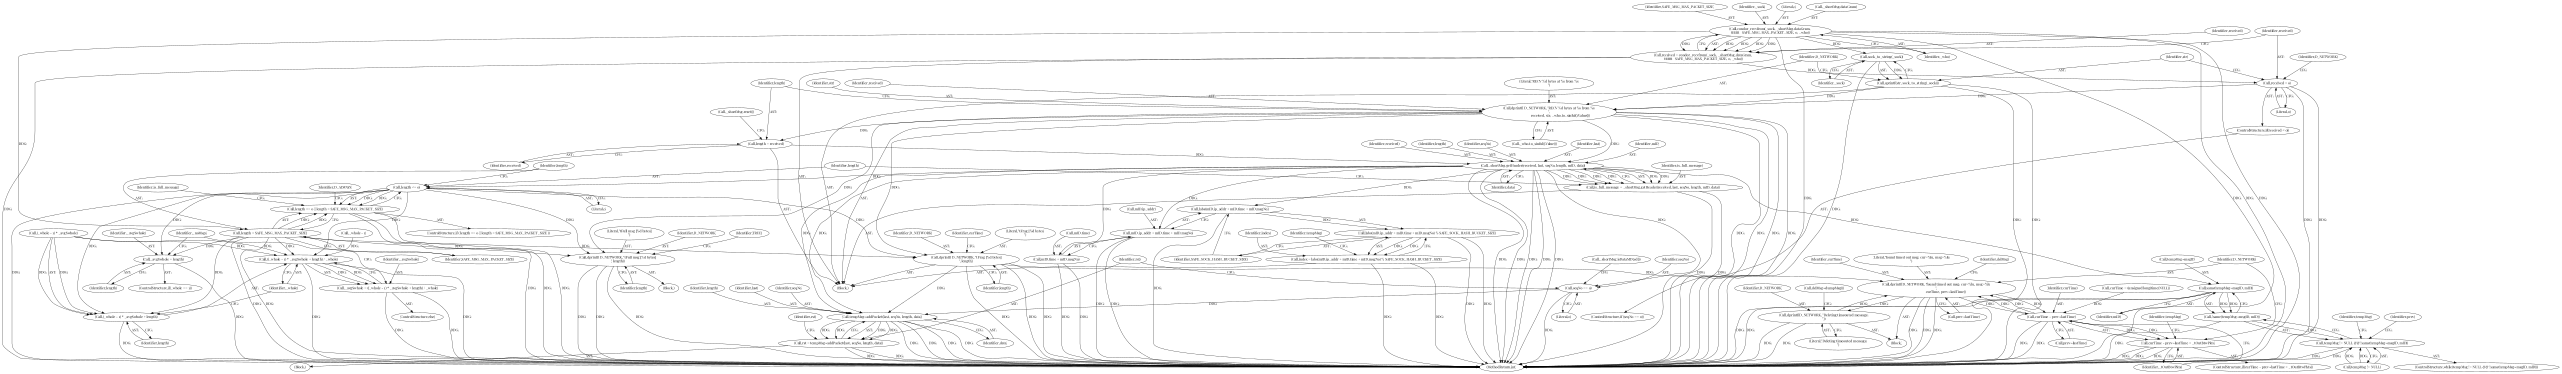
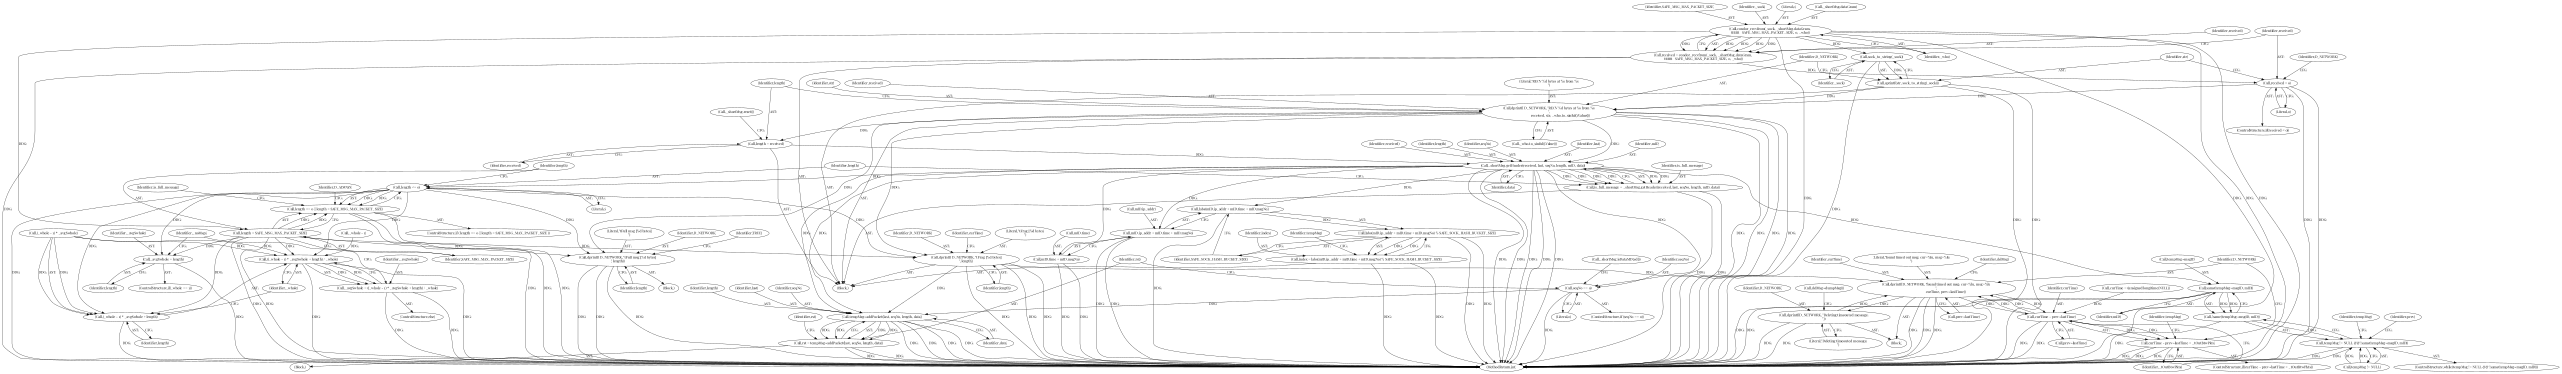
  digraph {
    fontname="Playfair Display"
    node [fontname="Playfair Display"]
    edge [fontname="Playfair Display"]
    n1 [label="(Call,condor_recvfrom(_sock, _shortMsg.dataGram, \n\t\t\t\t\t\t\t   SAFE_MSG_MAX_PACKET_SIZE, 0, _who))"]
    n2 [label="(Call,received = condor_recvfrom(_sock, _shortMsg.dataGram, \n\t\t\t\t\t\t\t   SAFE_MSG_MAX_PACKET_SIZE, 0, _who))"]
    n3 [label="(Call,length > SAFE_MSG_MAX_PACKET_SIZE)"]
    n4 [label="(Call,sock_to_string(_sock))"]
    n5 [label="(Identifier,_who)"]
    n6 [label="(MethodReturn,int)"]
    n7 [label="(Call,received < 0)"]
    n8 [label="(Block,)"]
    n9 [label="(Call,dprintf( D_NETWORK, \"\tFull msg [%d bytes]\n\", length))"]
    n10 [label="(Call,dprintf( D_NETWORK, \"\tFrag [%d bytes]\n\", length))"]
    n11 [label="(Call,length <= 0 || length > SAFE_MSG_MAX_PACKET_SIZE)"]
    n12 [label="(Call,_avgSwhole = length)"]
    n13 [label="(Call,((_whole - 1) * _avgSwhole + length) / _whole)"]
    n14 [label="(Call,(_whole - 1) * _avgSwhole + length)"]
    n15 [label="(Identifier,SAFE_MSG_MAX_PACKET_SIZE)"]
    n16 [label="(Call,sprintf(str, sock_to_string(_sock)))"]
    n17 [label="(Identifier,_sock)"]
    n18 [label="(Call,dprintf( D_NETWORK, \"RECV %d bytes at %s from %s\n\",\n                         received, str, _who.to_sinful().Value()))"]
    n19 [label="(ControlStructure,if(received < 0))"]
    n20 [label="(Literal,0)"]
    n21 [label="(Call,length = received)"]
    n22 [label="(Call,_shortMsg.getHeader(received, last, seqNo, length, mID, data))"]
    n23 [label="(Call,_who.to_sinful().Value())"]
    n24 [label="(Identifier,received)"]
    n25 [label="(Call,is_full_message = _shortMsg.getHeader(received, last, seqNo, length, mID, data))"]
    n26 [label="(Call,length <= 0)"]
    n27 [label="(Call,tempMsg->addPacket(last, seqNo, length, data))"]
    n28 [label="(Call,labs(mID.ip_addr + mID.time + mID.msgNo))"]
    n29 [label="(Call,mID.ip_addr + mID.time + mID.msgNo)"]
    n30 [label="(Call,mID.time + mID.msgNo)"]
    n31 [label="(Call,same(tempMsg->msgID, mID))"]
    n32 [label="(Call,seqNo == 0)"]
    n33 [label="(Identifier,data)"]
    n34 [label="(Identifier,length)"]
    n35 [label="(Block,)"]
    n36 [label="(Call,dprintf(D_NETWORK, \"found timed out msg: cur=%lu, msg=%lu\n\",\n                    curTime, prev->lastTime))"]
    n37 [label="(Identifier,length)"]
    n38 [label="(Literal,0)"]
    n39 [label="(Call,rst = tempMsg->addPacket(last, seqNo, length, data))"]
    n40 [label="(Identifier,data)"]
    n41 [label="(Call,labs(mID.ip_addr + mID.time + mID.msgNo) % SAFE_SOCK_HASH_BUCKET_SIZE)"]
    n42 [label="(Call,!same(tempMsg->msgID, mID))"]
    n43 [label="(Identifier,mID)"]
    n44 [label="(Literal,0)"]
    n45 [label="(ControlStructure,if (seqNo == 0))"]
    n46 [label="(ControlStructure,if ( length <= 0 || length > SAFE_MSG_MAX_PACKET_SIZE ))"]
    n47 [label="(Identifier,length)"]
    n48 [label="(ControlStructure,if(_whole == 1))"]
    n49 [label="(Call,_avgSwhole = ((_whole - 1) * _avgSwhole + length) / _whole)"]
    n50 [label="(Identifier,_whole)"]
    n51 [label="(Identifier,length)"]
    n52 [label="(ControlStructure,else)"]
    n53 [label="(Call,curTime - prev->lastTime)"]
    n54 [label="(Call,dprintf(D_NETWORK, \"Deleting timeouted message:\n\"))"]
    n55 [label="(Block,)"]
    n56 [label="(Call,prev->lastTime)"]
    n57 [label="(Call,curTime - prev->lastTime > _tOutBtwPkts)"]
    n58 [label="(Call,prev->lastTime)"]
    n59 [label="(Literal,\"Deleting timeouted message:\n\")"]
    n60 [label="(Identifier,_tOutBtwPkts)"]
    n61 [label="(ControlStructure,if(curTime - prev->lastTime > _tOutBtwPkts))"]
    n62 [label="(Block,)"]
    n63 [label="(Call,index = labs(mID.ip_addr + mID.time + mID.msgNo) % SAFE_SOCK_HASH_BUCKET_SIZE)"]
    n64 [label="(Identifier,SAFE_SOCK_HASH_BUCKET_SIZE)"]
    n65 [label="(Call,tempMsg != NULL && !same(tempMsg->msgID, mID))"]
    n66 [label="(ControlStructure,while(tempMsg != NULL && !same(tempMsg->msgID, mID)))"]
    n67 [label="(Call,tempMsg != NULL)"]
    n68 [label="(Identifier,length)"]
    n69 [label="(Identifier,length)"]
    n70 [label="(Identifier,curTime)"]
    n71 [label="(Identifier,str)"]
    n72 [label="(Identifier,SAFE_MSG_MAX_PACKET_SIZE)"]
    n73 [label="(Identifier,D_ALWAYS)"]
    n74 [label="(Identifier,_avgSwhole)"]
    n75 [label="(Identifier,seqNo)"]
    n76 [label="(Call,mID.time)"]
    n77 [label="(Identifier,seqNo)"]
    n78 [label="(Call,_whole - 1)"]
    n79 [label="(Identifier,D_NETWORK)"]
    n80 [label="(Identifier,index)"]
    n81 [label="(Identifier,rst)"]
    n82 [label="(Identifier,received)"]
    n83 [label="(Call,tempMsg->msgID)"]
    n84 [label="(Literal,\"RECV %d bytes at %s from %s\n\")"]
    n85 [label="(Identifier,last)"]
    n86 [label="(Identifier,tempMsg)"]
    n87 [label="(Identifier,length)"]
    n88 [label="(Identifier,D_NETWORK)"]
    n89 [label="(Identifier,is_full_message)"]
    n90 [label="(Identifier,curTime)"]
    n91 [label="(Identifier,_sock)"]
    n92 [label="(Identifier,_noMsgs)"]
    n93 [label="(Identifier,tempMsg)"]
    n94 [label="(Call,_shortMsg.reset())"]
    n95 [label="(Identifier,prev)"]
    n96 [label="(Identifier,rst)"]
    n97 [label="(Identifier,delMsg)"]
    n98 [label="(Call,_shortMsg.isDataMD5ed())"]
    n99 [label="(Identifier,curTime)"]
    n100 [label="(Literal,0)"]
    n101 [label="(Identifier,mID)"]
    n102 [label="(Call,mID.ip_addr)"]
    n103 [label="(Identifier,str)"]
    n104 [label="(Identifier,D_NETWORK)"]
    n105 [label="(Identifier,length)"]
    n106 [label="(Identifier,_avgSwhole)"]
    n107 [label="(Identifier,length)"]
    n108 [label="(Identifier,D_NETWORK)"]
    n109 [label="(Identifier,TRUE)"]
    n110 [label="(Identifier,received)"]
    n111 [label="(Identifier,last)"]
    n112 [label="(Identifier,received)"]
    n113 [label="(Identifier,seqNo)"]
    n114 [label="(Call,_shortMsg.dataGram)"]
    n115 [label="(Identifier,received)"]
    n116 [label="(Identifier,D_NETWORK)"]
    n117 [label="(Literal,\"found timed out msg: cur=%lu, msg=%lu\n\")"]
    n118 [label="(Call,delMsg->dumpMsg())"]
    n119 [label="(Identifier,tempMsg)"]
    n120 [label="(Literal,\"\tFrag [%d bytes]\n\")"]
    n121 [label="(Literal,\"\tFull msg [%d bytes]\n\")"]
    n122 [label="(Call,(_whole - 1) * _avgSwhole)"]
    n123 [label="(Call,curTime = (unsigned long)time(NULL))"]
    n124 [label="(Identifier,D_NETWORK)"]
    n125 [label="(Identifier,is_full_message)"]
    n1 -> n2 [label="AST: "]
    n1 -> n2 [label="DDG: "]
    n1 -> n2 [label="DDG: "]
    n1 -> n2 [label="DDG: "]
    n1 -> n2 [label="DDG: "]
    n1 -> n2 [label="DDG: "]
    n1 -> n3 [label="DDG: "]
    n1 -> n4 [label="DDG: "]
    n1 -> n5 [label="CFG: "]
    n1 -> n6 [label="DDG: "]
    n1 -> n6 [label="DDG: "]
    n1 -> n6 [label="DDG: "]
    n1 -> n6 [label="DDG: "]
    n2 -> n1 [label="CFG: "]
    n2 -> n6 [label="DDG: "]
    n2 -> n7 [label="DDG: "]
    n2 -> n8 [label="AST: "]
    n3 -> n6 [label="DDG: "]
    n3 -> n6 [label="DDG: "]
    n3 -> n9 [label="DDG: "]
    n3 -> n10 [label="DDG: "]
    n3 -> n11 [label="AST: "]
    n3 -> n11 [label="DDG: "]
    n3 -> n11 [label="DDG: "]
    n3 -> n12 [label="DDG: "]
    n3 -> n13 [label="DDG: "]
    n3 -> n14 [label="DDG: "]
    n3 -> n15 [label="CFG: "]
    n4 -> n6 [label="DDG: "]
    n4 -> n16 [label="AST: "]
    n4 -> n16 [label="DDG: "]
    n4 -> n17 [label="CFG: "]
    n5 -> n1 [label="AST: "]
    n7 -> n6 [label="DDG: "]
    n7 -> n6 [label="DDG: "]
    n7 -> n18 [label="DDG: "]
    n7 -> n19 [label="AST: "]
    n7 -> n20 [label="CFG: "]
    n9 -> n6 [label="DDG: "]
    n9 -> n6 [label="DDG: "]
    n9 -> n6 [label="DDG: "]
    n9 -> n34 [label="CFG: "]
    n9 -> n35 [label="AST: "]
    n10 -> n6 [label="DDG: "]
    n10 -> n6 [label="DDG: "]
    n10 -> n6 [label="DDG: "]
    n10 -> n8 [label="AST: "]
    n10 -> n27 [label="DDG: "]
    n10 -> n36 [label="DDG: "]
    n10 -> n37 [label="CFG: "]
    n11 -> n3 [label="CFG: "]
    n11 -> n6 [label="DDG: "]
    n11 -> n6 [label="DDG: "]
    n11 -> n6 [label="DDG: "]
    n11 -> n26 [label="CFG: "]
    n11 -> n46 [label="AST: "]
    n12 -> n6 [label="DDG: "]
    n12 -> n47 [label="CFG: "]
    n12 -> n48 [label="AST: "]
    n13 -> n6 [label="DDG: "]
    n13 -> n6 [label="DDG: "]
    n13 -> n49 [label="AST: "]
    n13 -> n49 [label="DDG: "]
    n13 -> n49 [label="DDG: "]
    n13 -> n50 [label="CFG: "]
    n14 -> n6 [label="DDG: "]
    n14 -> n13 [label="AST: "]
    n14 -> n51 [label="CFG: "]
    n15 -> n3 [label="AST: "]
    n16 -> n4 [label="CFG: "]
    n16 -> n6 [label="DDG: "]
    n16 -> n6 [label="DDG: "]
    n16 -> n8 [label="AST: "]
    n16 -> n18 [label="DDG: "]
    n17 -> n4 [label="AST: "]
    n18 -> n6 [label="DDG: "]
    n18 -> n6 [label="DDG: "]
    n18 -> n6 [label="DDG: "]
    n18 -> n6 [label="DDG: "]
    n18 -> n8 [label="AST: "]
    n18 -> n9 [label="DDG: "]
    n18 -> n10 [label="DDG: "]
    n18 -> n21 [label="DDG: "]
    n18 -> n22 [label="DDG: "]
    n18 -> n23 [label="CFG: "]
    n20 -> n7 [label="AST: "]
    n21 -> n8 [label="AST: "]
    n21 -> n22 [label="DDG: "]
    n21 -> n24 [label="CFG: "]
    n22 -> n6 [label="DDG: "]
    n22 -> n6 [label="DDG: "]
    n22 -> n6 [label="DDG: "]
    n22 -> n6 [label="DDG: "]
    n22 -> n6 [label="DDG: "]
    n22 -> n25 [label="AST: "]
    n22 -> n25 [label="DDG: "]
    n22 -> n25 [label="DDG: "]
    n22 -> n25 [label="DDG: "]
    n22 -> n25 [label="DDG: "]
    n22 -> n25 [label="DDG: "]
    n22 -> n25 [label="DDG: "]
    n22 -> n26 [label="DDG: "]
    n22 -> n27 [label="DDG: "]
    n22 -> n27 [label="DDG: "]
    n22 -> n28 [label="DDG: "]
    n22 -> n29 [label="DDG: "]
    n22 -> n30 [label="DDG: "]
    n22 -> n31 [label="DDG: "]
    n22 -> n32 [label="DDG: "]
    n22 -> n33 [label="CFG: "]
    n23 -> n18 [label="AST: "]
    n24 -> n21 [label="AST: "]
    n25 -> n6 [label="DDG: "]
    n25 -> n6 [label="DDG: "]
    n25 -> n8 [label="AST: "]
    n25 -> n22 [label="CFG: "]
    n26 -> n6 [label="DDG: "]
    n26 -> n9 [label="DDG: "]
    n26 -> n10 [label="DDG: "]
    n26 -> n11 [label="AST: "]
    n26 -> n11 [label="DDG: "]
    n26 -> n11 [label="DDG: "]
    n26 -> n12 [label="DDG: "]
    n26 -> n13 [label="DDG: "]
    n26 -> n14 [label="DDG: "]
    n26 -> n38 [label="CFG: "]
    n27 -> n6 [label="DDG: "]
    n27 -> n6 [label="DDG: "]
    n27 -> n6 [label="DDG: "]
    n27 -> n6 [label="DDG: "]
    n27 -> n39 [label="AST: "]
    n27 -> n39 [label="DDG: "]
    n27 -> n39 [label="DDG: "]
    n27 -> n39 [label="DDG: "]
    n27 -> n39 [label="DDG: "]
    n27 -> n40 [label="CFG: "]
    n28 -> n6 [label="DDG: "]
    n28 -> n29 [label="CFG: "]
    n28 -> n41 [label="AST: "]
    n28 -> n41 [label="DDG: "]
    n29 -> n6 [label="DDG: "]
    n29 -> n6 [label="DDG: "]
    n29 -> n28 [label="AST: "]
    n29 -> n30 [label="CFG: "]
    n30 -> n6 [label="DDG: "]
    n30 -> n6 [label="DDG: "]
    n30 -> n29 [label="AST: "]
    n31 -> n6 [label="DDG: "]
    n31 -> n6 [label="DDG: "]
    n31 -> n42 [label="AST: "]
    n31 -> n42 [label="DDG: "]
    n31 -> n42 [label="DDG: "]
    n31 -> n43 [label="CFG: "]
    n32 -> n6 [label="DDG: "]
    n32 -> n27 [label="DDG: "]
    n32 -> n44 [label="CFG: "]
-   n19 -> n45 [label="AST: "]
+   n32 -> n45 [label="AST: "]
    n33 -> n22 [label="AST: "]
    n34 -> n9 [label="AST: "]
    n36 -> n6 [label="DDG: "]
    n36 -> n6 [label="DDG: "]
    n36 -> n6 [label="DDG: "]
    n36 -> n53 [label="DDG: "]
    n36 -> n53 [label="DDG: "]
    n36 -> n54 [label="DDG: "]
    n36 -> n55 [label="AST: "]
    n36 -> n56 [label="CFG: "]
    n37 -> n10 [label="AST: "]
    n38 -> n26 [label="AST: "]
    n39 -> n6 [label="DDG: "]
    n39 -> n6 [label="DDG: "]
    n39 -> n27 [label="CFG: "]
    n39 -> n62 [label="AST: "]
    n40 -> n27 [label="AST: "]
    n41 -> n6 [label="DDG: "]
    n41 -> n6 [label="DDG: "]
    n41 -> n63 [label="AST: "]
    n41 -> n63 [label="DDG: "]
    n41 -> n63 [label="DDG: "]
    n41 -> n64 [label="CFG: "]
    n42 -> n6 [label="DDG: "]
    n42 -> n31 [label="CFG: "]
    n42 -> n65 [label="AST: "]
    n42 -> n65 [label="DDG: "]
    n43 -> n31 [label="AST: "]
    n44 -> n32 [label="AST: "]
    n47 -> n12 [label="AST: "]
    n49 -> n6 [label="DDG: "]
    n49 -> n6 [label="DDG: "]
    n49 -> n13 [label="CFG: "]
    n49 -> n52 [label="AST: "]
    n50 -> n13 [label="AST: "]
    n50 -> n14 [label="CFG: "]
    n51 -> n14 [label="AST: "]
    n53 -> n6 [label="DDG: "]
    n53 -> n6 [label="DDG: "]
    n53 -> n36 [label="DDG: "]
    n53 -> n36 [label="DDG: "]
    n53 -> n57 [label="AST: "]
    n53 -> n57 [label="DDG: "]
    n53 -> n57 [label="DDG: "]
    n53 -> n58 [label="CFG: "]
    n54 -> n6 [label="DDG: "]
    n54 -> n6 [label="DDG: "]
    n54 -> n36 [label="DDG: "]
    n54 -> n55 [label="AST: "]
    n54 -> n59 [label="CFG: "]
    n56 -> n36 [label="AST: "]
    n57 -> n6 [label="DDG: "]
    n57 -> n6 [label="DDG: "]
    n57 -> n6 [label="DDG: "]
    n57 -> n60 [label="CFG: "]
    n57 -> n61 [label="AST: "]
    n58 -> n53 [label="AST: "]
    n59 -> n54 [label="AST: "]
    n60 -> n53 [label="CFG: "]
    n60 -> n57 [label="AST: "]
    n63 -> n6 [label="DDG: "]
    n63 -> n6 [label="DDG: "]
    n63 -> n8 [label="AST: "]
    n63 -> n41 [label="CFG: "]
    n64 -> n28 [label="CFG: "]
    n64 -> n41 [label="AST: "]
    n65 -> n6 [label="DDG: "]
    n65 -> n6 [label="DDG: "]
    n65 -> n42 [label="CFG: "]
    n65 -> n66 [label="AST: "]
    n65 -> n67 [label="CFG: "]
    n67 -> n65 [label="AST: "]
    n67 -> n65 [label="DDG: "]
    n67 -> n65 [label="DDG: "]
    n68 -> n22 [label="AST: "]
    n69 -> n18 [label="CFG: "]
    n69 -> n21 [label="AST: "]
    n70 -> n53 [label="AST: "]
    n71 -> n7 [label="CFG: "]
    n71 -> n16 [label="AST: "]
    n72 -> n1 [label="AST: "]
    n73 -> n11 [label="CFG: "]
    n74 -> n12 [label="AST: "]
    n75 -> n27 [label="AST: "]
    n76 -> n30 [label="AST: "]
    n77 -> n22 [label="AST: "]
    n78 -> n13 [label="DDG: "]
    n79 -> n54 [label="AST: "]
    n80 -> n63 [label="AST: "]
    n81 -> n32 [label="CFG: "]
    n81 -> n39 [label="AST: "]
    n82 -> n18 [label="AST: "]
    n83 -> n31 [label="AST: "]
    n84 -> n18 [label="AST: "]
    n85 -> n22 [label="AST: "]
    n86 -> n57 [label="CFG: "]
    n87 -> n25 [label="CFG: "]
    n87 -> n26 [label="AST: "]
    n88 -> n36 [label="AST: "]
    n88 -> n57 [label="CFG: "]
    n89 -> n25 [label="AST: "]
    n90 -> n10 [label="CFG: "]
    n91 -> n1 [label="AST: "]
    n92 -> n12 [label="CFG: "]
    n92 -> n49 [label="CFG: "]
    n93 -> n65 [label="CFG: "]
    n94 -> n21 [label="CFG: "]
    n95 -> n65 [label="CFG: "]
    n96 -> n39 [label="CFG: "]
    n97 -> n36 [label="CFG: "]
    n98 -> n32 [label="CFG: "]
    n99 -> n36 [label="AST: "]
    n100 -> n1 [label="AST: "]
    n101 -> n22 [label="AST: "]
    n102 -> n29 [label="AST: "]
    n103 -> n18 [label="AST: "]
    n104 -> n9 [label="AST: "]
    n105 -> n27 [label="AST: "]
    n106 -> n49 [label="AST: "]
    n107 -> n3 [label="AST: "]
    n107 -> n26 [label="CFG: "]
    n108 -> n16 [label="CFG: "]
    n108 -> n18 [label="AST: "]
    n109 -> n9 [label="CFG: "]
    n110 -> n2 [label="AST: "]
    n111 -> n27 [label="AST: "]
    n112 -> n2 [label="CFG: "]
    n112 -> n7 [label="AST: "]
    n113 -> n32 [label="AST: "]
    n114 -> n1 [label="AST: "]
    n115 -> n22 [label="AST: "]
    n116 -> n7 [label="CFG: "]
    n117 -> n36 [label="AST: "]
    n118 -> n54 [label="CFG: "]
    n119 -> n63 [label="CFG: "]
    n120 -> n10 [label="AST: "]
    n121 -> n9 [label="AST: "]
    n122 -> n13 [label="DDG: "]
    n122 -> n13 [label="DDG: "]
    n122 -> n14 [label="AST: "]
    n122 -> n14 [label="DDG: "]
    n122 -> n14 [label="DDG: "]
    n123 -> n53 [label="DDG: "]
    n124 -> n10 [label="AST: "]
    n125 -> n11 [label="CFG: "]
  }
